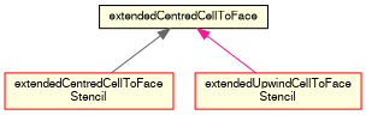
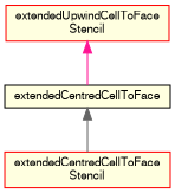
  digraph {
    node [color=red fillcolor=lightyellow fontname=FreeSans fontsize=10 shape=record style=filled]
    edge [dir=back fontname=FreeSans fontsize=10 labelfontname=FreeSans labelfontsize=10 style=solid]
    n1 [color=black fontcolor=black height=0.2 label=extendedCentredCellToFace width=0.4]
    n2 [height=0.2 label="extendedCentredCellToFace\lStencil" width=0.4]
    n3 [height=0.2 label="extendedUpwindCellToFace\lStencil" width=0.4]
    n1 -> n2 [color=gray40]
-   n1 -> n3 [color=deeppink]
+   n3 -> n1 [color=deeppink]
  }
